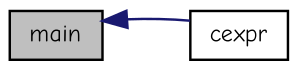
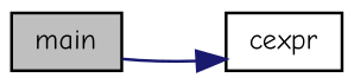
  digraph {
    rankdir=LR
    fontname="Comic Neue"
    node [color=black fontname="Comic Neue" fontsize=10 shape=record style=filled]
    n1 [fillcolor=grey75 fontcolor=black height=0.2 label=main width=0.4]
    n2 [fillcolor=white height=0.2 label=cexpr width=0.4]
-   n2 -> n1 [color=midnightblue fontname="Comic Neue" fontsize=10 labelfontname=Helvetica labelfontsize=10 style=solid]
+   n1 -> n2 [color=midnightblue fontname="Comic Neue" fontsize=10 labelfontname=Helvetica labelfontsize=10 style=solid]
  }
